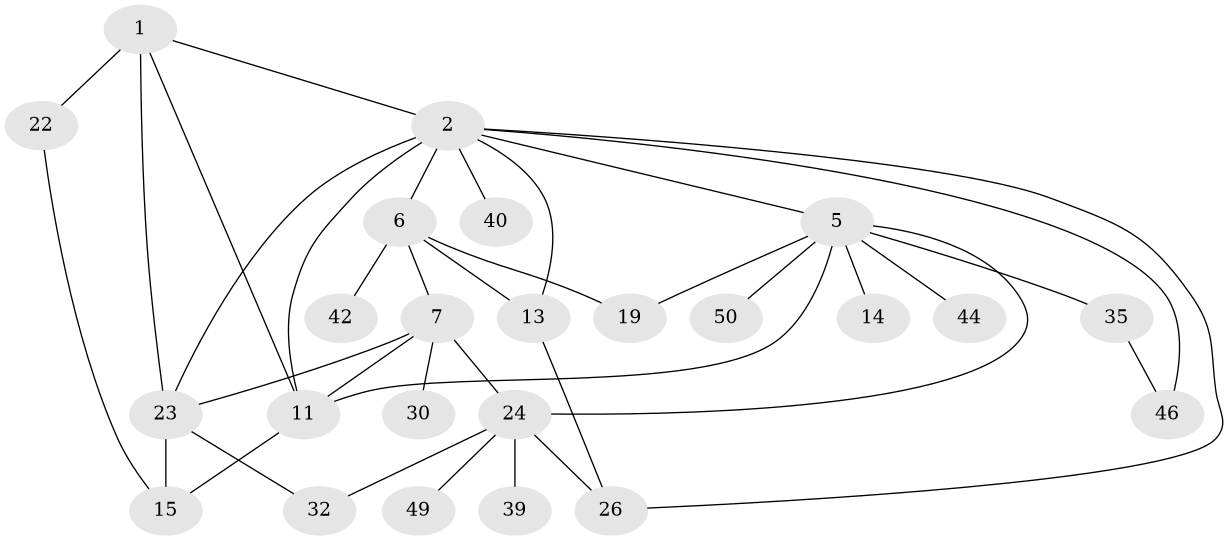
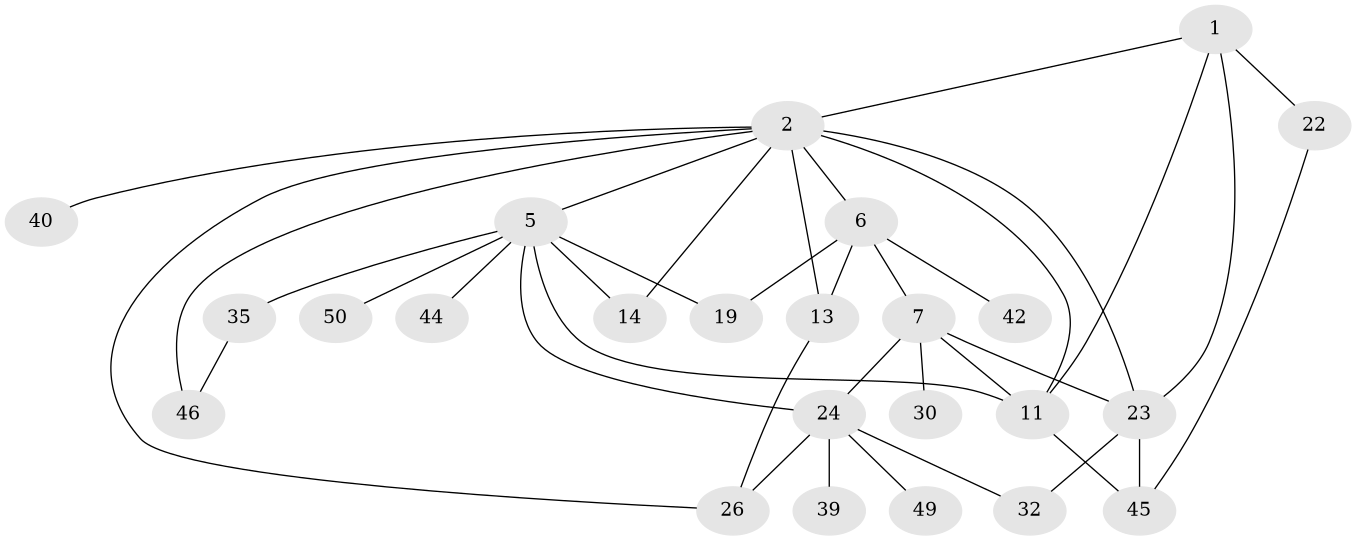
  graph {
    node [color=gray90 style=filled]
    1 [super="+17"]
    2 [super="+25+16+4+38+3"]
    11 [super="+18"]
    22
    23 [super="+36"]
    5 [super="+21+28+27"]
    6 [super="+43"]
    13
    14
    26 [super="+47"]
    40
    46
-   45 [label=15]
+   45
    32
    19
    24 [super="+31"]
    35
    44
    50
    7 [super="+9+15"]
    42
    39
    49
    30
    1 -- 2
    1 -- 11
    1 -- 22
    1 -- 23
    2 -- 11 [weight=2]
    2 -- 23 [weight=2]
    2 -- 5
    2 -- 6
    2 -- 13
+   2 -- 14
    2 -- 26
    2 -- 40
    2 -- 46 [weight=2]
    11 -- 45
    22 -- 45
    23 -- 45
    23 -- 32
    5 -- 11
    5 -- 14
    5 -- 19
    5 -- 24
    5 -- 35
    5 -- 44
    5 -- 50
    6 -- 13
    6 -- 19
    6 -- 7
    6 -- 42
    13 -- 26
    24 -- 26
    24 -- 32
    24 -- 39
    24 -- 49
    35 -- 46
    7 -- 11 [weight=3]
    7 -- 23
    7 -- 24
    7 -- 30
  }
